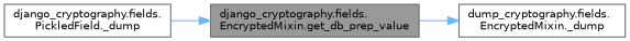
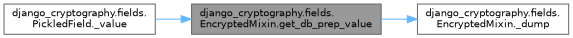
  digraph {
    rankdir=LR
    node [color=grey40 fillcolor=white fontname=Helvetica fontsize=10 shape=box style=filled]
    edge [color=steelblue1 fontname=Helvetica fontsize=10 labelfontname=Helvetica labelfontsize=10 style=solid]
    n1 [color=gray40 fillcolor=grey60 fontcolor=black height=0.2 label="django_cryptography.fields.\lEncryptedMixin.get_db_prep_value" width=0.4]
-   n2 [height=0.2 label="dump_cryptography.fields.\lEncryptedMixin._dump" width=0.4]
-   n3 [height=0.2 label="django_cryptography.fields.\lPickledField._dump" width=0.4]
+   n2 [height=0.2 label="django_cryptography.fields.\lEncryptedMixin._dump" width=0.4]
+   n3 [height=0.2 label="django_cryptography.fields.\lPickledField._value" width=0.4]
    n1 -> n2
    n3 -> n1
  }
